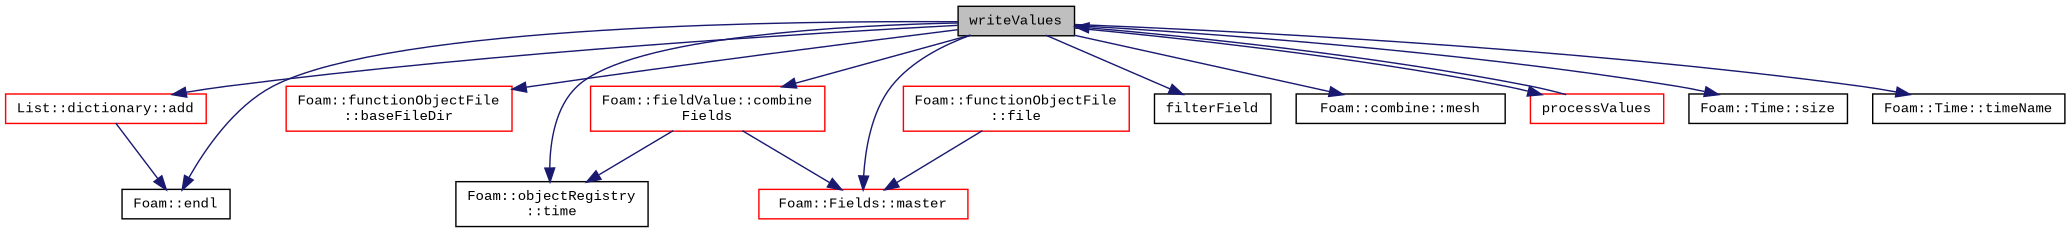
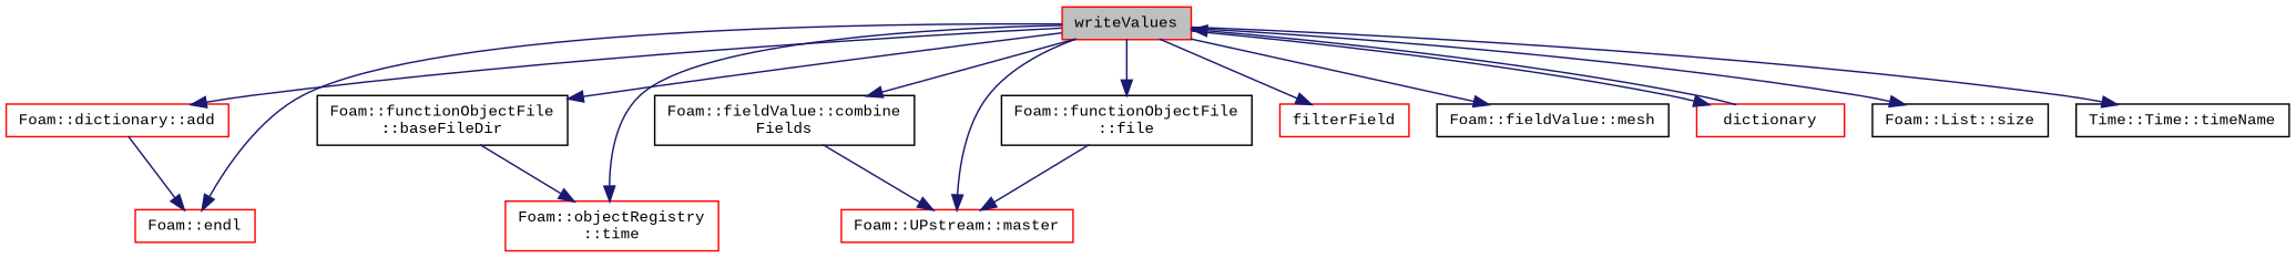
  digraph {
    fontname="Liberation Mono"
    rankdir=TB
    node [color=red fontname="Liberation Mono" fontsize=10 shape=record]
    edge [color=midnightblue fontname="Liberation Mono" fontsize=10 labelfontname=FreeSans labelfontsize=10 style=solid]
-   n1 [color=black fillcolor=grey75 fontcolor=black height=0.2 label=writeValues style=filled width=0.4]
-   n2 [height=0.2 label="List::dictionary::add" width=0.4]
-   n3 [color=black height=0.2 label="Foam::endl" width=0.4]
-   n4 [height=0.2 label="Foam::functionObjectFile\l::baseFileDir" width=0.4]
-   n5 [color=black height=0.2 label="Foam::objectRegistry\l::time" width=0.4]
-   n6 [height=0.2 label="Foam::fieldValue::combine\lFields" width=0.4]
-   n7 [height=0.2 label="Foam::Fields::master" width=0.4]
-   n8 [height=0.2 label="Foam::functionObjectFile\l::file" width=0.4]
-   n9 [color=black height=0.2 label=filterField width=0.4]
-   n10 [color=black height=0.2 label="Foam::combine::mesh" width=0.4]
-   n11 [height=0.2 label=processValues width=0.4]
-   n12 [color=black height=0.2 label="Foam::Time::size" width=0.4]
-   n13 [color=black height=0.2 label="Foam::Time::timeName" width=0.4]
+   n1 [fillcolor=grey75 fontcolor=black height=0.2 label=writeValues style=filled width=0.4]
+   n2 [height=0.2 label="Foam::dictionary::add" width=0.4]
+   n3 [height=0.2 label="Foam::endl" width=0.4]
+   n4 [color=black height=0.2 label="Foam::functionObjectFile\l::baseFileDir" width=0.4]
+   n5 [height=0.2 label="Foam::objectRegistry\l::time" width=0.4]
+   n6 [color=black height=0.2 label="Foam::fieldValue::combine\lFields" width=0.4]
+   n7 [height=0.2 label="Foam::UPstream::master" width=0.4]
+   n8 [color=black height=0.2 label="Foam::functionObjectFile\l::file" width=0.4]
+   n9 [height=0.2 label=filterField width=0.4]
+   n10 [color=black height=0.2 label="Foam::fieldValue::mesh" width=0.4]
+   n11 [height=0.2 label=dictionary width=0.4]
+   n12 [color=black height=0.2 label="Foam::List::size" width=0.4]
+   n13 [color=black height=0.2 label="Time::Time::timeName" width=0.4]
    n1 -> n2
    n1 -> n3
    n1 -> n4
    n1 -> n5
    n1 -> n6
    n1 -> n7
+   n1 -> n8
    n1 -> n9
    n1 -> n10
    n1 -> n11
    n1 -> n12
    n1 -> n13
    n2 -> n3
-   n6 -> n5
+   n4 -> n5
    n6 -> n7
    n8 -> n7
    n11 -> n1
  }
